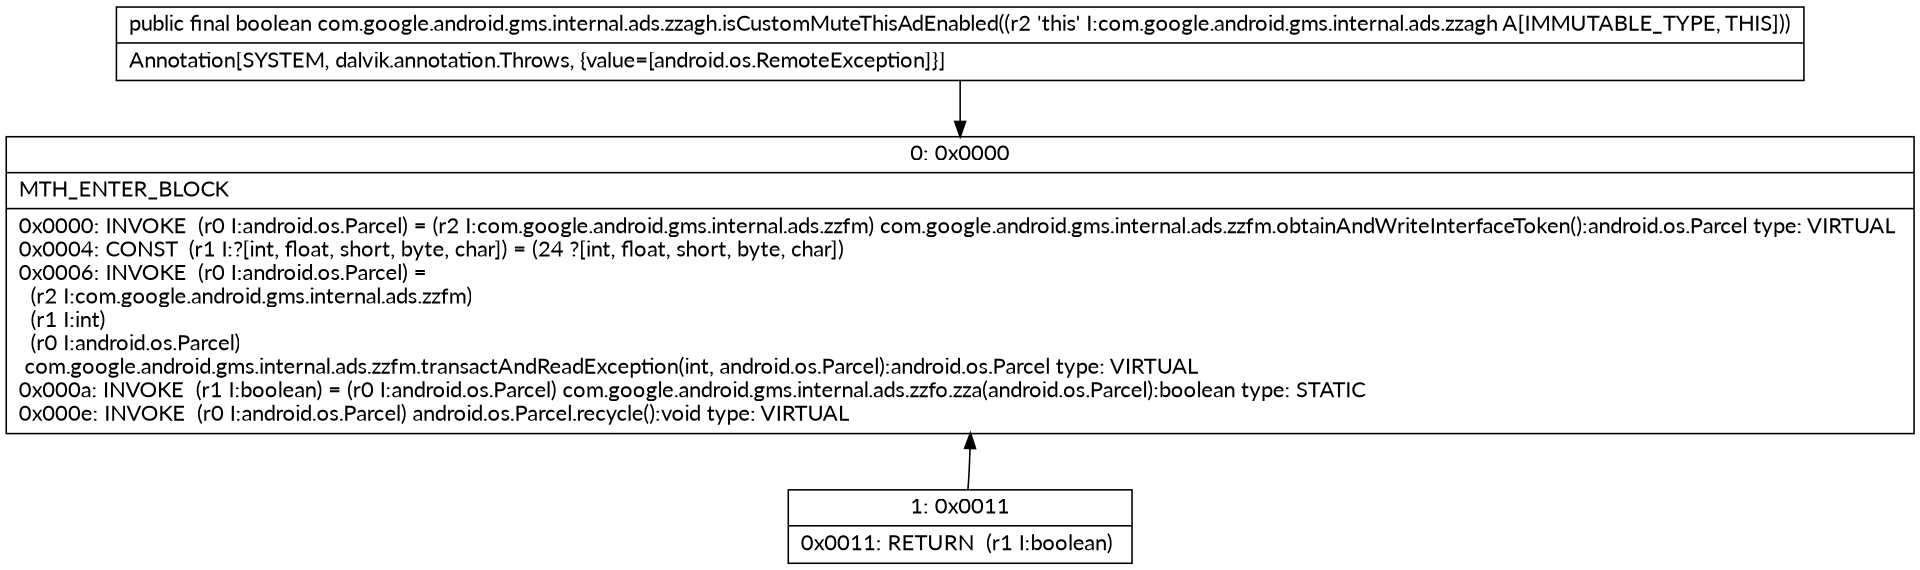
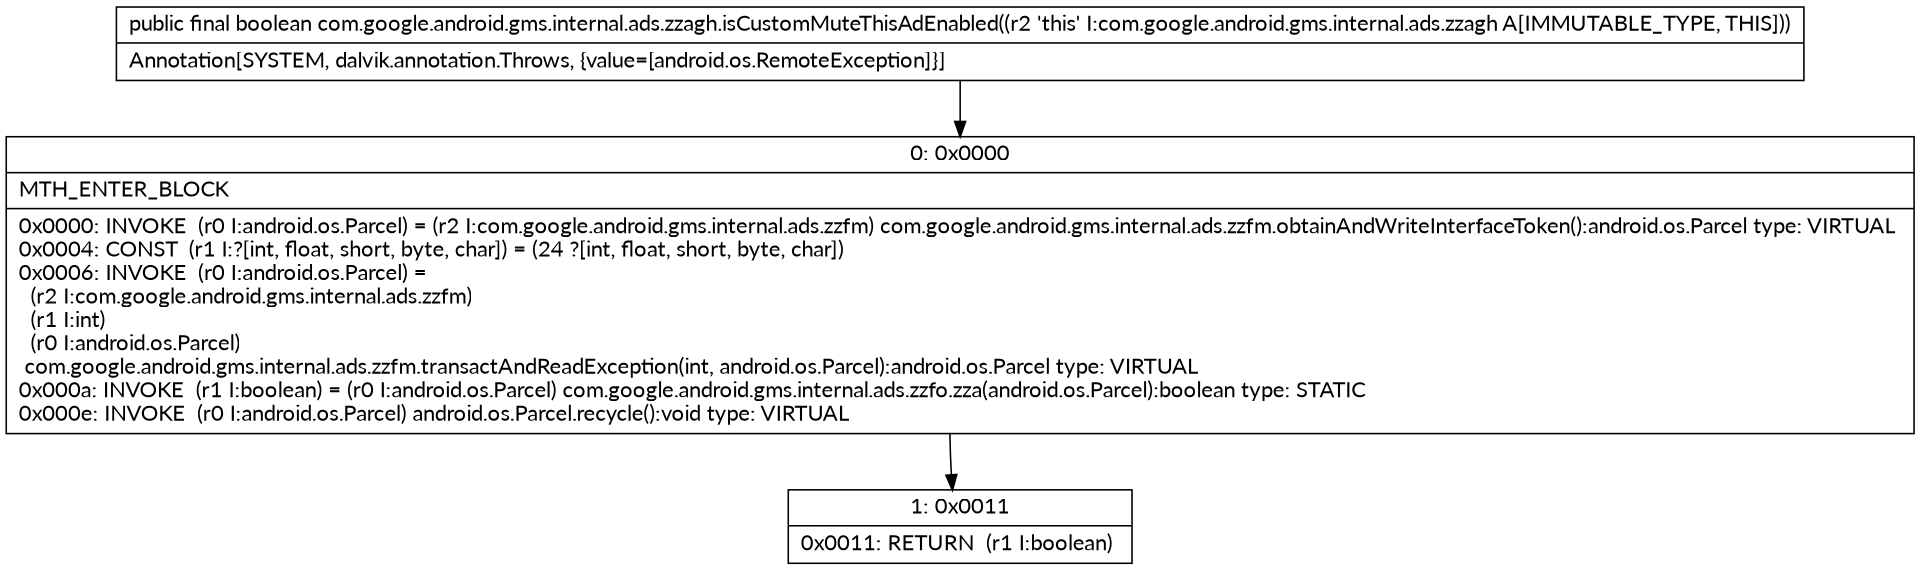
  digraph {
    fontname=Lato
    node [shape=record fontname=Lato]
    edge [fontname=Lato]
    n1 [label="{0\:\ 0x0000|MTH_ENTER_BLOCK\l|0x0000: INVOKE  (r0 I:android.os.Parcel) = (r2 I:com.google.android.gms.internal.ads.zzfm) com.google.android.gms.internal.ads.zzfm.obtainAndWriteInterfaceToken():android.os.Parcel type: VIRTUAL \l0x0004: CONST  (r1 I:?[int, float, short, byte, char]) = (24 ?[int, float, short, byte, char]) \l0x0006: INVOKE  (r0 I:android.os.Parcel) = \l  (r2 I:com.google.android.gms.internal.ads.zzfm)\l  (r1 I:int)\l  (r0 I:android.os.Parcel)\l com.google.android.gms.internal.ads.zzfm.transactAndReadException(int, android.os.Parcel):android.os.Parcel type: VIRTUAL \l0x000a: INVOKE  (r1 I:boolean) = (r0 I:android.os.Parcel) com.google.android.gms.internal.ads.zzfo.zza(android.os.Parcel):boolean type: STATIC \l0x000e: INVOKE  (r0 I:android.os.Parcel) android.os.Parcel.recycle():void type: VIRTUAL \l}"]
    n2 [label="{1\:\ 0x0011|0x0011: RETURN  (r1 I:boolean) \l}"]
    n3 [label="{public final boolean com.google.android.gms.internal.ads.zzagh.isCustomMuteThisAdEnabled((r2 'this' I:com.google.android.gms.internal.ads.zzagh A[IMMUTABLE_TYPE, THIS]))  | Annotation[SYSTEM, dalvik.annotation.Throws, \{value=[android.os.RemoteException]\}]\l}"]
-   n2 -> n1
+   n1 -> n2
    n3 -> n1
  }
